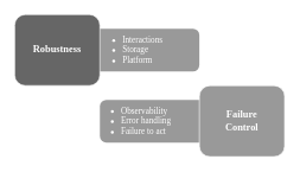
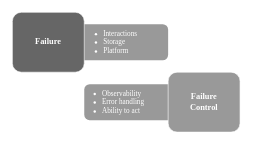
  <mxCell id="0" />
  <mxCell id="1" parent="0" />
  <mxCell id="2" value="&lt;ul&gt;&lt;li&gt;&lt;font data-font-src=&quot;https://fonts.googleapis.com/css?family=Poppins&quot;&gt;Interactions&lt;/font&gt;&lt;/li&gt;&lt;li&gt;&lt;font data-font-src=&quot;https://fonts.googleapis.com/css?family=Poppins&quot;&gt;Storage&lt;/font&gt;&lt;/li&gt;&lt;li&gt;&lt;font data-font-src=&quot;https://fonts.googleapis.com/css?family=Poppins&quot;&gt;Platform&lt;/font&gt;&lt;/li&gt;&lt;/ul&gt;" style="rounded=1;whiteSpace=wrap;html=1;align=left;spacingLeft=10;fontColor=#FFFFFF;fontFamily=Poppins;fontSource=https%3A%2F%2Ffonts.googleapis.com%2Fcss%3Ffamily%3DPoppins;strokeColor=none;fillStyle=solid;fillColor=#999999;" parent="1" vertex="1"><mxGeometry x="120" y="40" width="160" height="60" as="geometry" /></mxCell>
- <mxCell id="3" value="&lt;div style=&quot;&quot;&gt;&lt;ul&gt;&lt;li&gt;&lt;span style=&quot;background-color: initial;&quot;&gt;Observability&lt;/span&gt;&lt;/li&gt;&lt;li&gt;&lt;span style=&quot;background-color: initial;&quot;&gt;Error handling&lt;/span&gt;&lt;/li&gt;&lt;li&gt;&lt;span style=&quot;background-color: initial;&quot;&gt;Failure to act&lt;/span&gt;&lt;/li&gt;&lt;/ul&gt;&lt;/div&gt;" style="rounded=1;whiteSpace=wrap;html=1;fontFamily=Poppins;fontSource=https%3A%2F%2Ffonts.googleapis.com%2Fcss%3Ffamily%3DPoppins;align=left;spacingLeft=-12;fontColor=#FFFFFF;strokeColor=none;fillStyle=solid;fillColor=#999999;" parent="1" vertex="1"><mxGeometry x="140" y="140" width="160" height="60" as="geometry" /></mxCell>
- <mxCell id="4" value="&lt;b&gt;&lt;font style=&quot;font-size: 14px;&quot;&gt;Robustness&lt;/font&gt;&lt;/b&gt;" style="rounded=1;whiteSpace=wrap;html=1;fontFamily=Poppins;fontSource=https%3A%2F%2Ffonts.googleapis.com%2Fcss%3Ffamily%3DPoppins;fillStyle=solid;fillColor=#666666;strokeColor=#FFFFFF;fontColor=#FFFFFF;" parent="1" vertex="1"><mxGeometry x="20" y="20" width="120" height="100" as="geometry" /></mxCell>
+ <mxCell id="3" value="&lt;div style=&quot;&quot;&gt;&lt;ul&gt;&lt;li&gt;&lt;span style=&quot;background-color: initial;&quot;&gt;Observability&lt;/span&gt;&lt;/li&gt;&lt;li&gt;&lt;span style=&quot;background-color: initial;&quot;&gt;Error handling&lt;/span&gt;&lt;/li&gt;&lt;li&gt;&lt;span style=&quot;background-color: initial;&quot;&gt;Ability to act&lt;/span&gt;&lt;/li&gt;&lt;/ul&gt;&lt;/div&gt;" style="rounded=1;whiteSpace=wrap;html=1;fontFamily=Poppins;fontSource=https%3A%2F%2Ffonts.googleapis.com%2Fcss%3Ffamily%3DPoppins;align=left;spacingLeft=-12;fontColor=#FFFFFF;strokeColor=none;fillStyle=solid;fillColor=#999999;" parent="1" vertex="1"><mxGeometry x="140" y="140" width="160" height="60" as="geometry" /></mxCell>
+ <mxCell id="4" value="&lt;b&gt;&lt;font style=&quot;font-size: 14px;&quot;&gt;Failure&lt;/font&gt;&lt;/b&gt;" style="rounded=1;whiteSpace=wrap;html=1;fontFamily=Poppins;fontSource=https%3A%2F%2Ffonts.googleapis.com%2Fcss%3Ffamily%3DPoppins;fillStyle=solid;fillColor=#666666;strokeColor=#FFFFFF;fontColor=#FFFFFF;" parent="1" vertex="1"><mxGeometry x="20" y="20" width="120" height="100" as="geometry" /></mxCell>
  <mxCell id="5" value="&lt;b&gt;&lt;font style=&quot;font-size: 14px;&quot;&gt;Failure&lt;br&gt;Control&lt;br&gt;&lt;/font&gt;&lt;/b&gt;" style="rounded=1;whiteSpace=wrap;html=1;fontFamily=Poppins;fontSource=https%3A%2F%2Ffonts.googleapis.com%2Fcss%3Ffamily%3DPoppins;fillStyle=solid;fillColor=#999999;strokeColor=#FFFFFF;fontColor=#FFFFFF;" parent="1" vertex="1"><mxGeometry x="280" y="120" width="120" height="100" as="geometry" /></mxCell>
